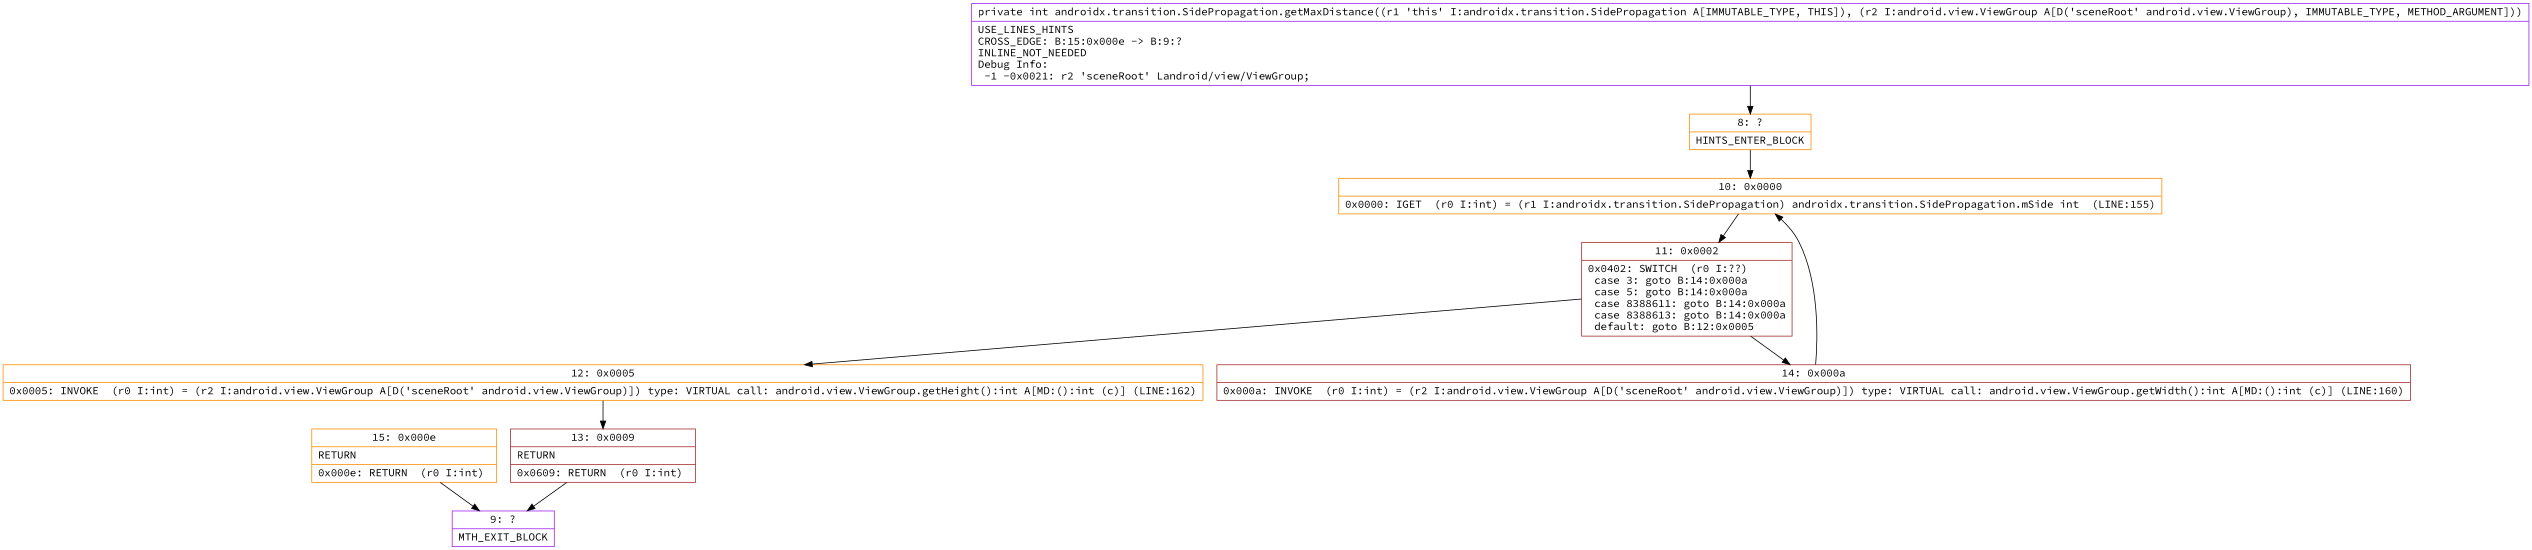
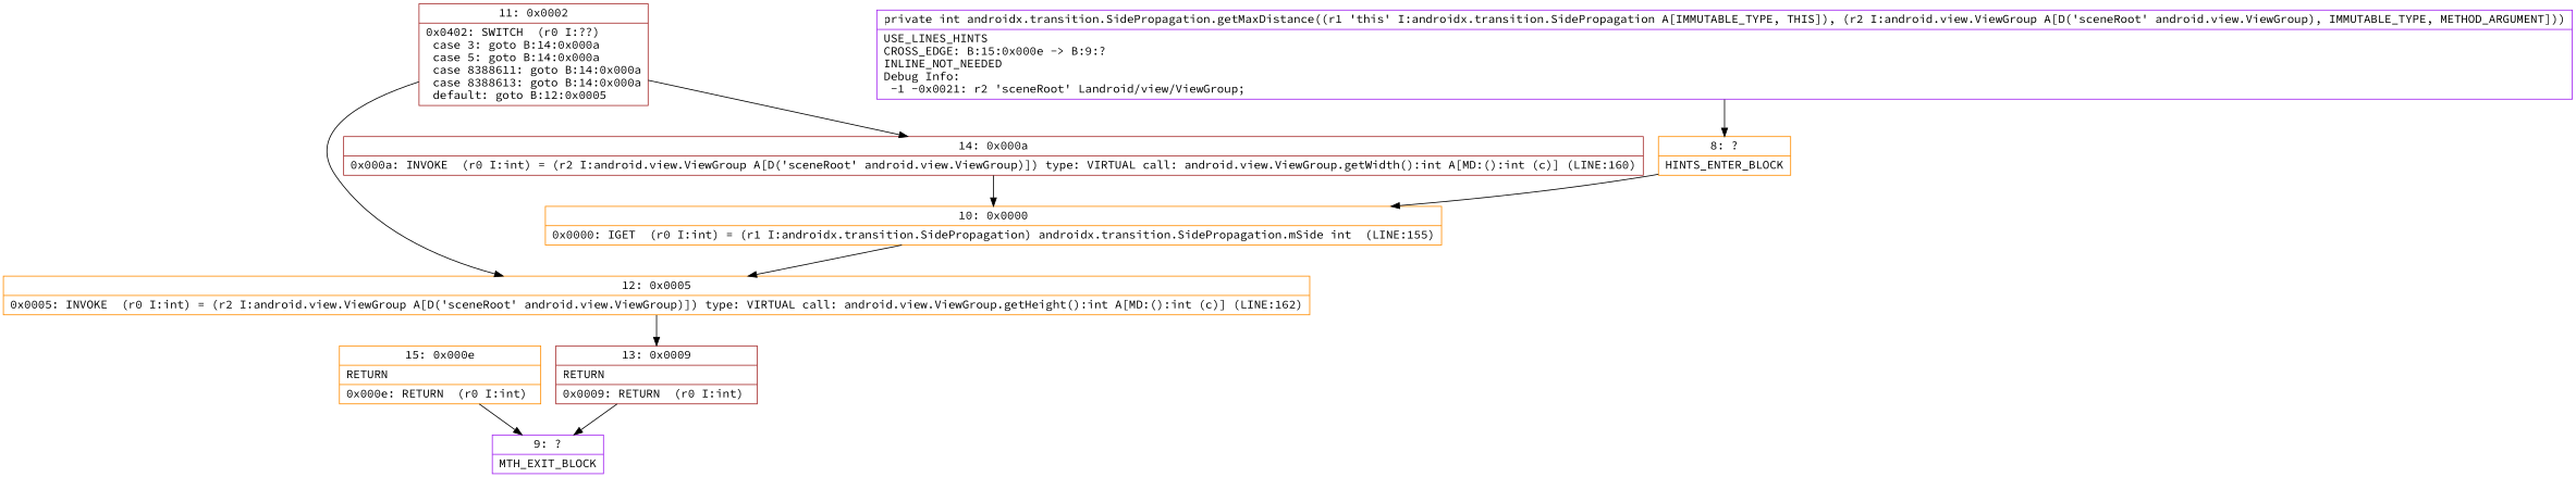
  digraph {
    fontname="Source Code Pro"
    node [color=darkorange fontname="Source Code Pro" shape=record]
    edge [fontname="Source Code Pro"]
    n1 [label="{8\:\ ?|HINTS_ENTER_BLOCK\l}"]
    n2 [label="{10\:\ 0x0000|0x0000: IGET  (r0 I:int) = (r1 I:androidx.transition.SidePropagation) androidx.transition.SidePropagation.mSide int  (LINE:155)\l}"]
    n3 [color=brown label="{11\:\ 0x0002|0x0402: SWITCH  (r0 I:??)\l case 3: goto B:14:0x000a\l case 5: goto B:14:0x000a\l case 8388611: goto B:14:0x000a\l case 8388613: goto B:14:0x000a\l default: goto B:12:0x0005 \l}"]
    n4 [label="{12\:\ 0x0005|0x0005: INVOKE  (r0 I:int) = (r2 I:android.view.ViewGroup A[D('sceneRoot' android.view.ViewGroup)]) type: VIRTUAL call: android.view.ViewGroup.getHeight():int A[MD:():int (c)] (LINE:162)\l}"]
    n5 [color=brown label="{14\:\ 0x000a|0x000a: INVOKE  (r0 I:int) = (r2 I:android.view.ViewGroup A[D('sceneRoot' android.view.ViewGroup)]) type: VIRTUAL call: android.view.ViewGroup.getWidth():int A[MD:():int (c)] (LINE:160)\l}"]
-   n6 [color=brown label="{13\:\ 0x0009|RETURN\l|0x0609: RETURN  (r0 I:int) \l}"]
+   n6 [color=brown label="{13\:\ 0x0009|RETURN\l|0x0009: RETURN  (r0 I:int) \l}"]
    n7 [color=purple label="{9\:\ ?|MTH_EXIT_BLOCK\l}"]
    n8 [label="{15\:\ 0x000e|RETURN\l|0x000e: RETURN  (r0 I:int) \l}"]
    n9 [color=purple label="{private int androidx.transition.SidePropagation.getMaxDistance((r1 'this' I:androidx.transition.SidePropagation A[IMMUTABLE_TYPE, THIS]), (r2 I:android.view.ViewGroup A[D('sceneRoot' android.view.ViewGroup), IMMUTABLE_TYPE, METHOD_ARGUMENT]))  | USE_LINES_HINTS\lCROSS_EDGE: B:15:0x000e \-\> B:9:?\lINLINE_NOT_NEEDED\lDebug Info:\l  \-1 \-0x0021: r2 'sceneRoot' Landroid\/view\/ViewGroup;\l}"]
    n1 -> n2
-   n2 -> n3
+   n2 -> n4
    n3 -> n4
    n3 -> n5
    n4 -> n6
    n5 -> n2
    n6 -> n7
    n8 -> n7
    n9 -> n1
  }
